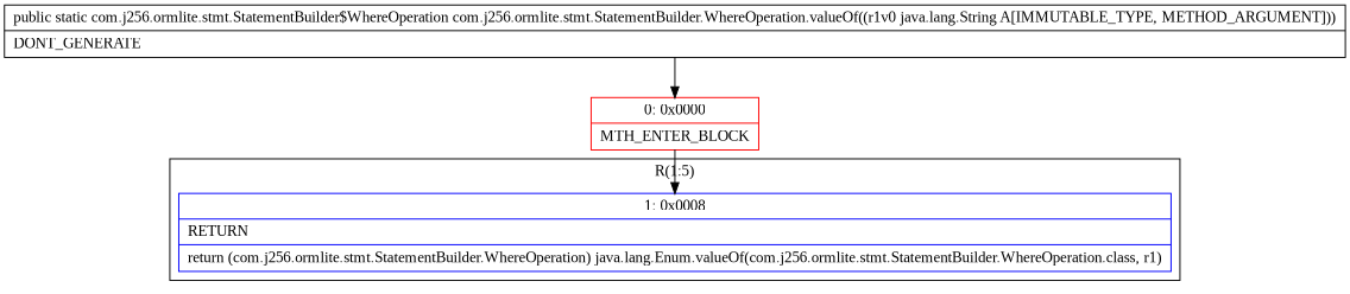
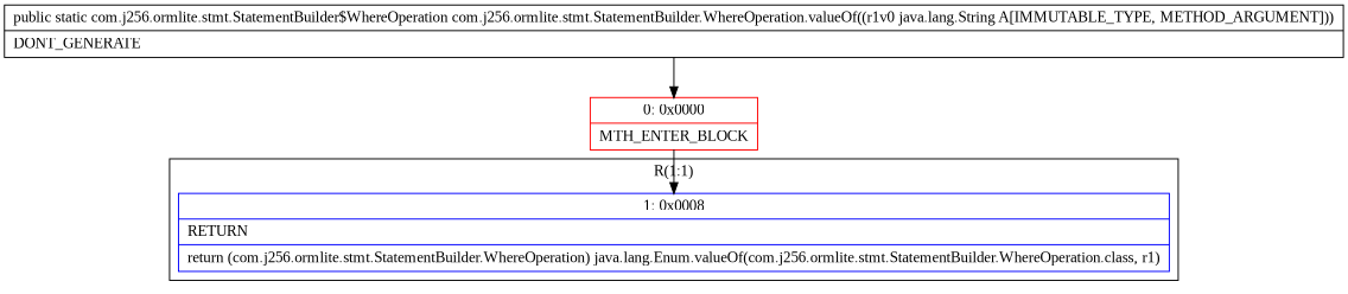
  digraph {
    fontname="Liberation Serif"
    node [shape=record fontname="Liberation Serif"]
    edge [fontname="Liberation Serif"]
    n1 [color=blue label="{1\:\ 0x0008|RETURN\l|return (com.j256.ormlite.stmt.StatementBuilder.WhereOperation) java.lang.Enum.valueOf(com.j256.ormlite.stmt.StatementBuilder.WhereOperation.class, r1)\l}"]
    n2 [color=red label="{0\:\ 0x0000|MTH_ENTER_BLOCK\l}"]
    n3 [label="{public static com.j256.ormlite.stmt.StatementBuilder$WhereOperation com.j256.ormlite.stmt.StatementBuilder.WhereOperation.valueOf((r1v0 java.lang.String A[IMMUTABLE_TYPE, METHOD_ARGUMENT]))  | DONT_GENERATE\l}"]
    subgraph cluster_1 {
-     label="R(1:5)"
+     label="R(1:1)"
      n1
    }
    n2 -> n1
    n3 -> n2
  }
